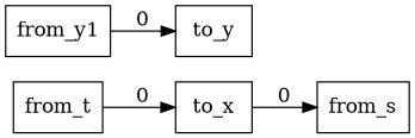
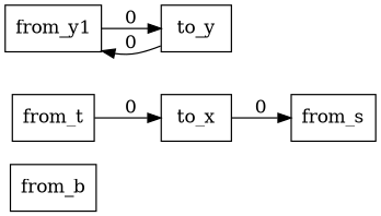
  digraph {
    rankdir=LR
    node [fillcolor=white shape=box style=filled]
+   n1 [label=<from_b>]
    n2 [label=<from_s>]
    n3 [label=<from_y1>]
    n4 [label=<to_y>]
    n5 [label=<from_t>]
    n6 [label=<to_x>]
    n3 -> n4 [label=0]
+   n4 -> n3 [label=0]
    n5 -> n6 [label=0]
    n6 -> n2 [label=0]
  }
